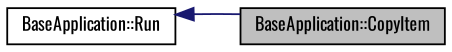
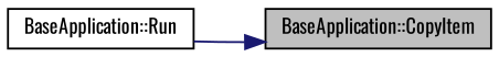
  digraph {
    rankdir=RL
    fontname=Oswald
    node [color=black fontname=Oswald fontsize=10 shape=record style=filled]
    n1 [fillcolor=grey75 fontcolor=black height=0.2 label="BaseApplication::CopyItem" width=0.4]
    n2 [fillcolor=white height=0.2 label="BaseApplication::Run" width=0.4]
-   n2 -> n1 [color=midnightblue dir=back fontname=Oswald fontsize=10 labelfontname=Helvetica labelfontsize=10 style=solid]
+   n1 -> n2 [color=midnightblue dir=back fontname=Oswald fontsize=10 labelfontname=Helvetica labelfontsize=10 style=solid]
  }
